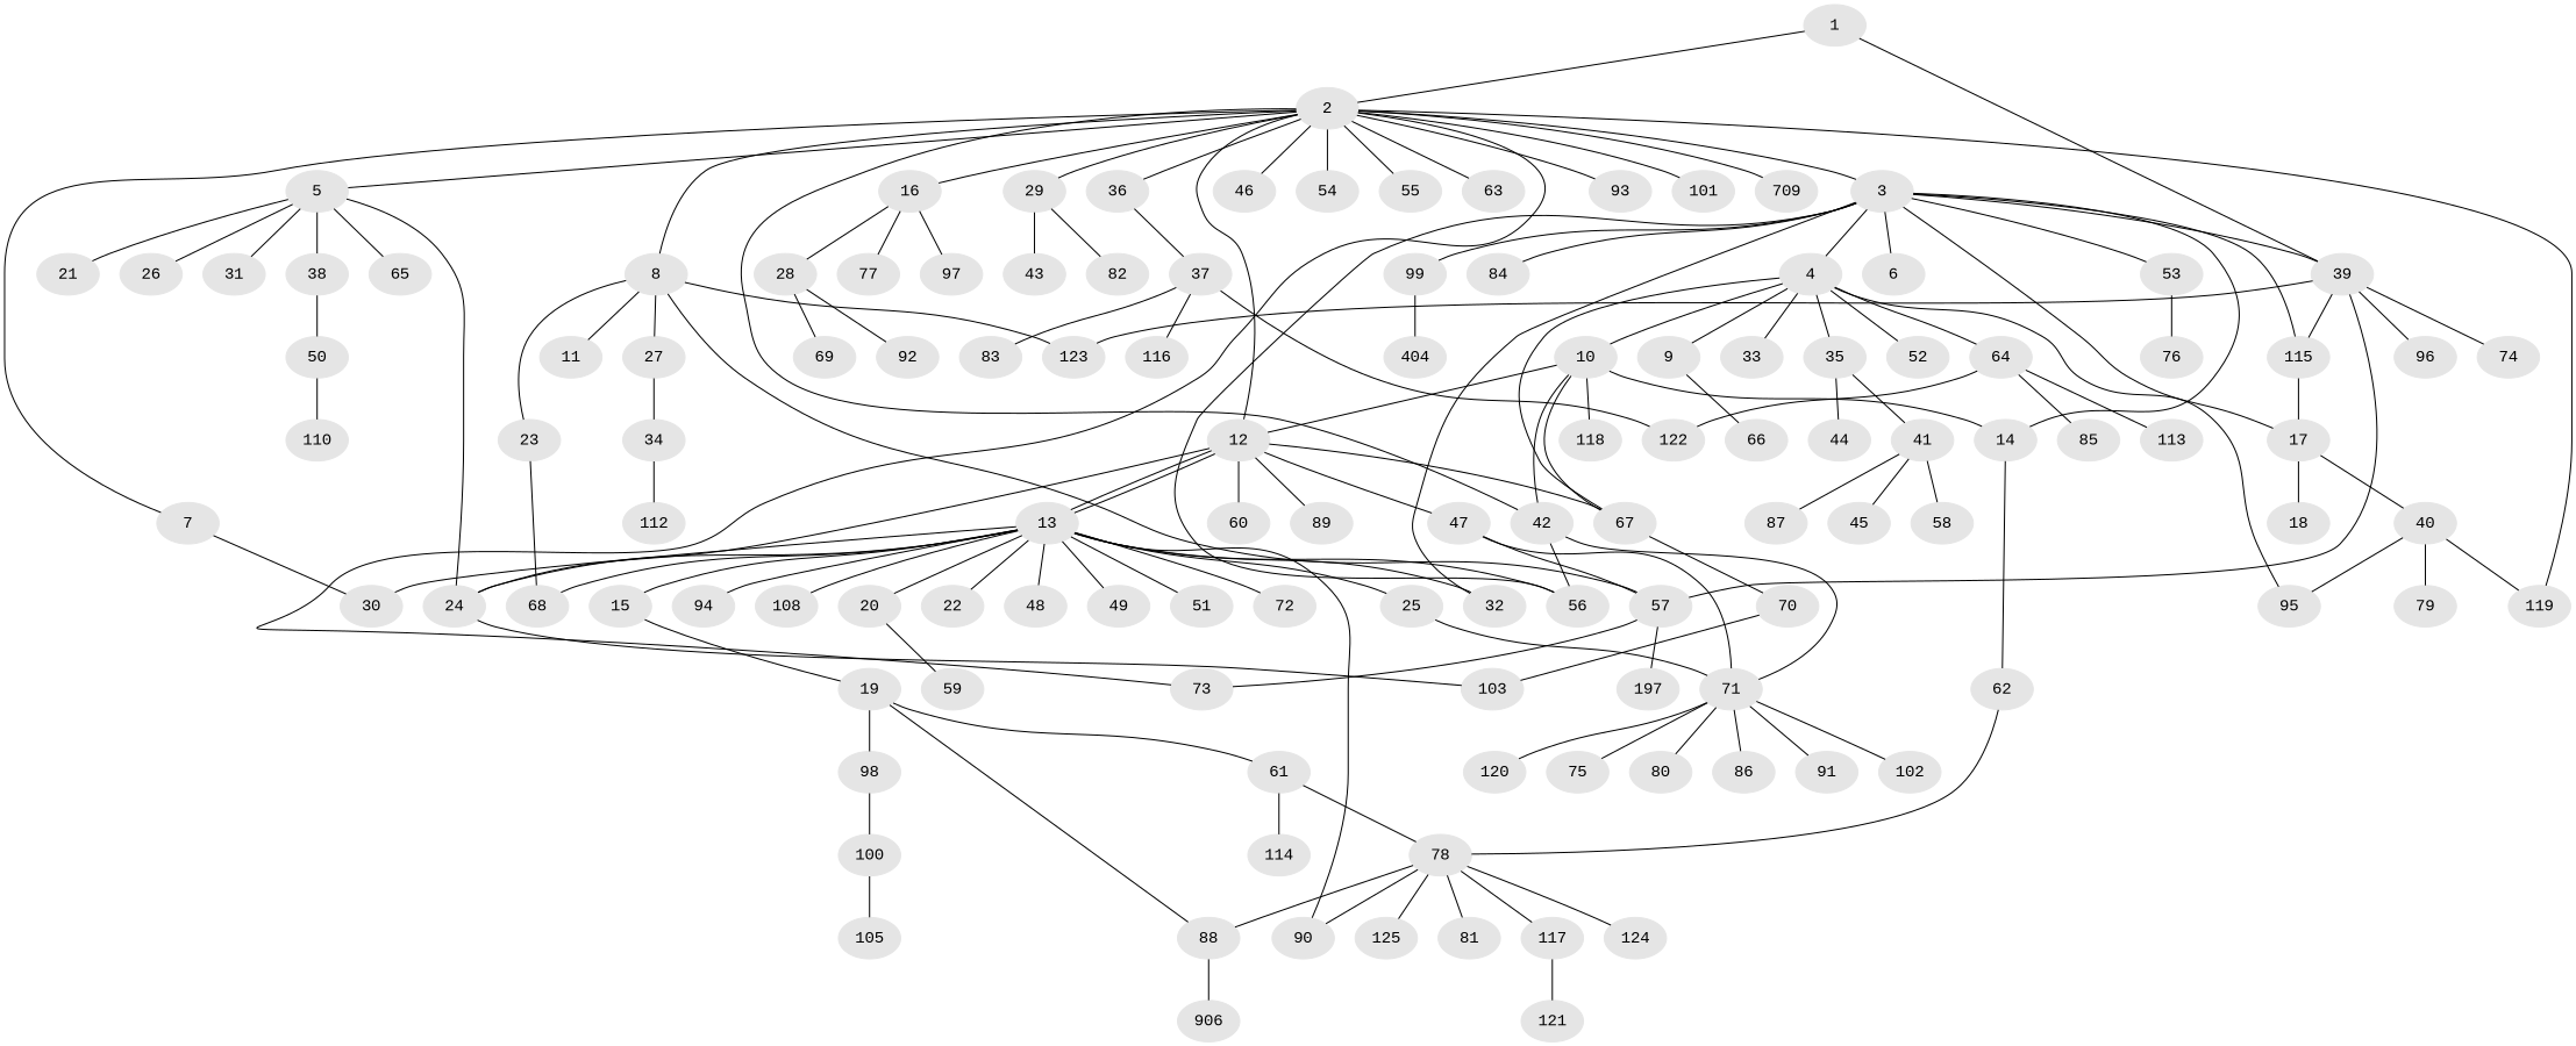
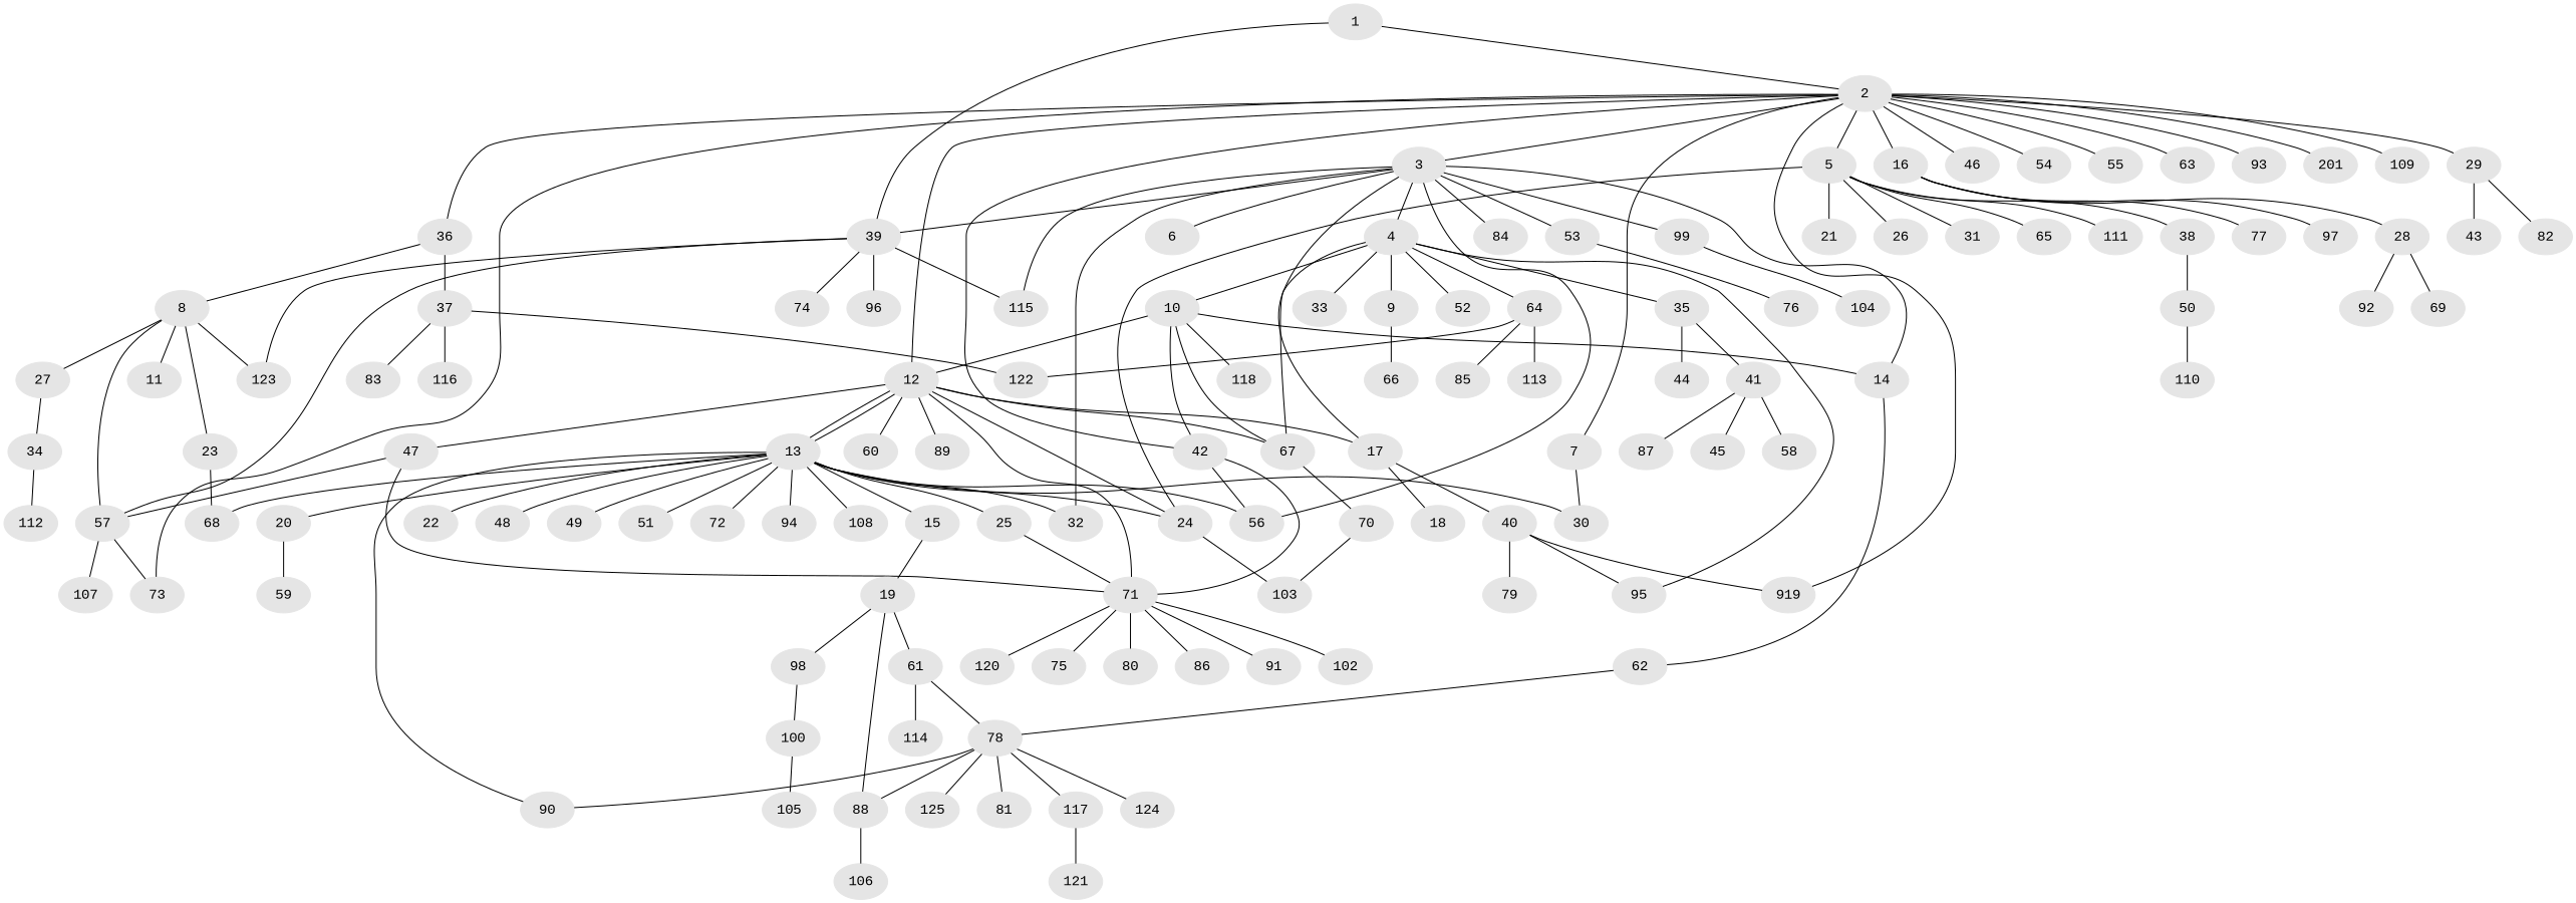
  graph {
    fontname="Liberation Mono"
    node [color=gray90 fontname="Liberation Mono" style=filled]
    edge [fontname="Liberation Mono"]
    1
    2
    39
    3
    5
    7
    8
    12
    16
    29
    36
    42
    46
    54
    55
    63
    73
    93
-   101
-   109 [label=709]
-   119
+   101 [label=201]
+   109
+   119 [label=919]
    115
    57
    123
    74
    96
    4
    6
    14
    17
    32
    53
    56
    84
    99
    21
    24
    26
    31
    38
    65
+   111
    30
    11
    23
    27
    67
    13
    47
    60
    71
    89
    28
    77
    97
    43
    82
    37
    9
    10
    33
    35
    52
    64
    95
    62
    18
    40
    76
-   104 [label=404]
+   104
    66
    118
    41
    44
    122
    85
    113
    70
    103
    50
    68
    34
-   107 [label=197]
+   107
    15
    20
    22
    25
    48
    49
    51
    72
    90
    94
    108
    75
    80
    86
    91
    102
    120
    19
    59
    78
    61
    88
    98
    69
    92
    79
    114
-   106 [label=906]
+   106
    100
    112
    45
    58
    87
    83
    116
    110
    81
    117
    124
    125
    121
    105
    1 -- 2
    1 -- 39
    2 -- 3
    2 -- 5
    2 -- 7
-   2 -- 8
+   36 -- 8
    2 -- 12
    2 -- 16
    2 -- 29
    2 -- 36
    2 -- 42
    2 -- 46
    2 -- 54
    2 -- 55
    2 -- 63
    2 -- 73
    2 -- 93
    2 -- 101
    2 -- 109
    2 -- 119
    39 -- 115
    39 -- 57
    39 -- 123
    39 -- 74
    39 -- 96
    3 -- 39
    3 -- 115
    3 -- 4
    3 -- 6
    3 -- 14
    3 -- 17
    3 -- 32
    3 -- 53
    3 -- 56
    3 -- 84
    3 -- 99
    5 -- 21
    5 -- 24
    5 -- 26
    5 -- 31
    5 -- 38
    5 -- 65
+   5 -- 111
    7 -- 30
    8 -- 57
    8 -- 123
    8 -- 11
    8 -- 23
    8 -- 27
-   115 -- 17
+   12 -- 17
    12 -- 24
    12 -- 67
    12 -- 13
    12 -- 13
    12 -- 47
    12 -- 60
+   12 -- 71
    12 -- 89
    16 -- 28
    16 -- 77
    16 -- 97
    29 -- 43
    29 -- 82
    36 -- 37
    42 -- 56
    42 -- 71
    57 -- 73
    57 -- 107
    4 -- 67
    4 -- 9
    4 -- 10
    4 -- 33
    4 -- 35
    4 -- 52
    4 -- 64
    4 -- 95
    14 -- 62
    17 -- 18
    17 -- 40
    53 -- 76
    99 -- 104
    24 -- 103
    38 -- 50
    23 -- 68
    27 -- 34
    67 -- 70
    13 -- 32
    13 -- 56
    13 -- 24
    13 -- 30
    13 -- 68
    13 -- 15
    13 -- 20
    13 -- 22
    13 -- 25
    13 -- 48
    13 -- 49
    13 -- 51
    13 -- 72
    13 -- 90
    13 -- 94
    13 -- 108
    47 -- 57
    47 -- 71
    71 -- 75
    71 -- 80
    71 -- 86
    71 -- 91
    71 -- 102
    71 -- 120
    28 -- 69
    28 -- 92
    37 -- 122
    37 -- 83
    37 -- 116
    9 -- 66
    10 -- 12
    10 -- 42
    10 -- 14
    10 -- 67
    10 -- 118
    35 -- 41
    35 -- 44
    64 -- 122
    64 -- 85
    64 -- 113
    62 -- 78
    40 -- 119
    40 -- 95
    40 -- 79
    41 -- 45
    41 -- 58
    41 -- 87
    70 -- 103
    50 -- 110
    34 -- 112
    15 -- 19
    20 -- 59
    25 -- 71
    19 -- 61
    19 -- 88
    19 -- 98
    78 -- 90
    78 -- 88
    78 -- 81
    78 -- 117
    78 -- 124
    78 -- 125
    61 -- 78
    61 -- 114
    88 -- 106
    98 -- 100
    100 -- 105
    117 -- 121
  }
